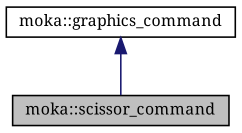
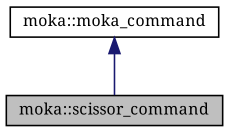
  digraph {
    fontname="Noto Serif"
    node [color=black fontname="Noto Serif" fontsize=10 shape=record style=filled]
    n1 [fillcolor=grey75 fontcolor=black height=0.2 label="moka::scissor_command" width=0.4]
-   n2 [fillcolor=white height=0.2 label="moka::graphics_command" width=0.4]
+   n2 [fillcolor=white height=0.2 label="moka::moka_command" width=0.4]
    n2 -> n1 [color=midnightblue dir=back fontname="Noto Serif" fontsize=10 labelfontname=Helvetica labelfontsize=10 style=solid]
  }
